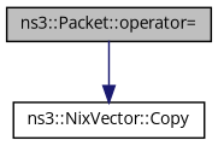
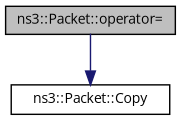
  digraph {
    rankdir=TB
    fontname="Open Sans"
    node [color=black fontname="Open Sans" fontsize=10 shape=record style=filled]
    n1 [fillcolor=grey75 fontcolor=black height=0.2 label="ns3::Packet::operator=" width=0.4]
-   n2 [fillcolor=white height=0.2 label="ns3::NixVector::Copy" width=0.4]
+   n2 [fillcolor=white height=0.2 label="ns3::Packet::Copy" width=0.4]
    n1 -> n2 [color=midnightblue fontname="Open Sans" fontsize=10 labelfontname=Helvetica labelfontsize=10 style=solid]
  }
